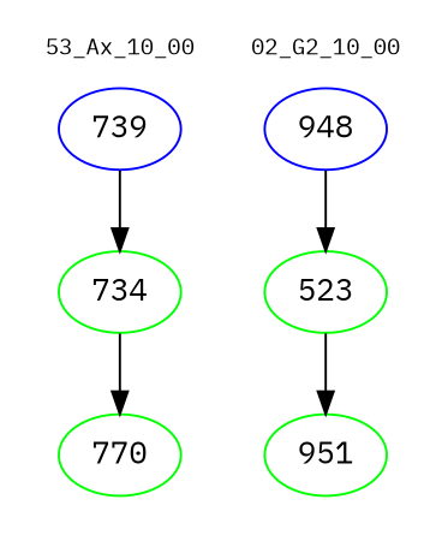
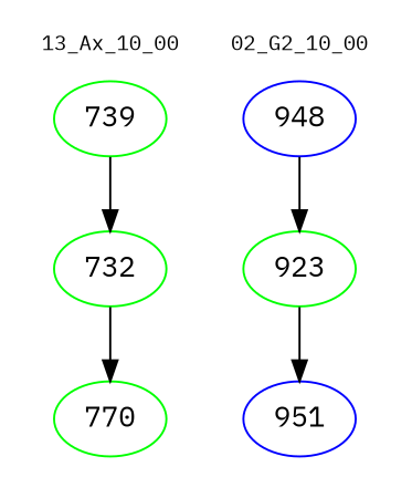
  digraph {
    fontname="IBM Plex Mono"
    node [color=blue fontname="IBM Plex Mono"]
    edge [color=black fontname="IBM Plex Mono"]
-   n1 [label=739]
-   n2 [color=green label=734]
+   n1 [color=green label=739]
+   n2 [color=green label=732]
    n3 [color=green label=770]
    n4 [label=948]
-   n5 [color=green label=523]
-   n6 [color=green label=951]
+   n5 [color=green label=923]
+   n6 [label=951]
    subgraph cluster_1 {
      color=white
      fontsize=10
-     label="53_Ax_10_00"
+     label="13_Ax_10_00"
      n1
      n2
      n3
    }
    subgraph cluster_2 {
      color=white
      fontsize=10
      label="02_G2_10_00"
      n4
      n5
      n6
    }
    n1 -> n2
    n2 -> n3
    n4 -> n5
    n5 -> n6
  }
